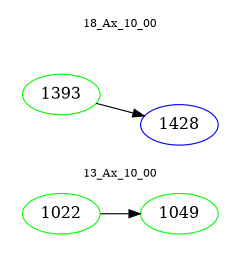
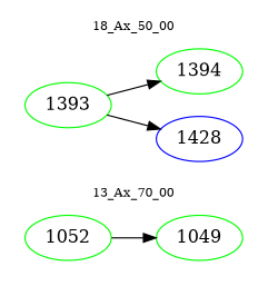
  digraph {
    fontname="DejaVu Serif"
    rankdir=LR
    node [color=green fontname="DejaVu Serif"]
    edge [color=black fontname="DejaVu Serif"]
-   n1 [label=1022]
+   n1 [label=1052]
    n2 [label=1049]
    n3 [label=1393]
    n4 [color=blue label=1428]
+   n5 [label=1394]
    subgraph cluster_1 {
      color=white
      fontsize=10
-     label="13_Ax_10_00"
+     label="13_Ax_70_00"
      n1
      n2
    }
    subgraph cluster_2 {
      color=white
      fontsize=10
-     label="18_Ax_10_00"
+     label="18_Ax_50_00"
      n3
      n4
+     n5
    }
    n1 -> n2
    n3 -> n4
+   n3 -> n5
  }
